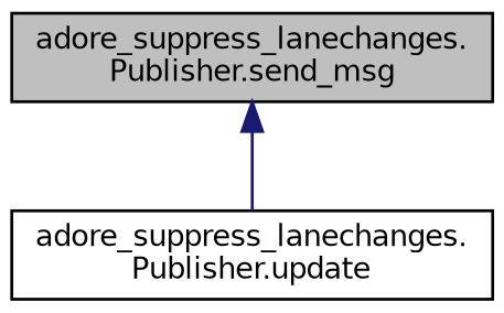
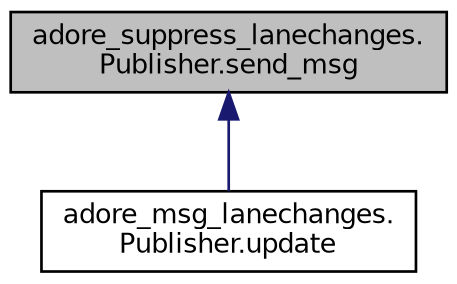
  digraph {
    rankdir=TB
    node [color=black fontname=Helvetica fontsize=10 shape=record style=filled]
    n1 [fillcolor=grey75 fontcolor=black height=0.2 label="adore_suppress_lanechanges.\lPublisher.send_msg" width=0.4]
-   n2 [fillcolor=white height=0.2 label="adore_suppress_lanechanges.\lPublisher.update" width=0.4]
+   n2 [fillcolor=white height=0.2 label="adore_msg_lanechanges.\lPublisher.update" width=0.4]
    n1 -> n2 [color=midnightblue dir=back fontname=Helvetica fontsize=10 labelfontname=Helvetica labelfontsize=10 style=solid]
  }
